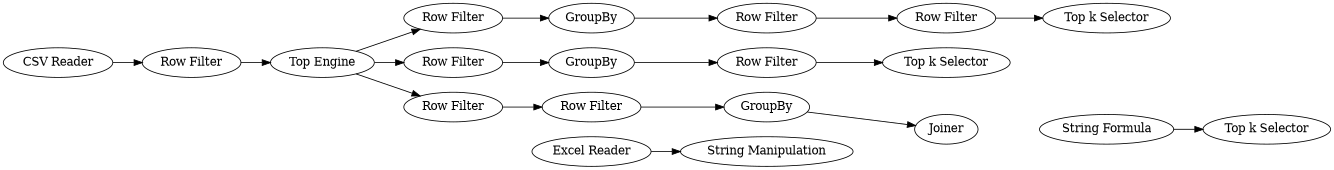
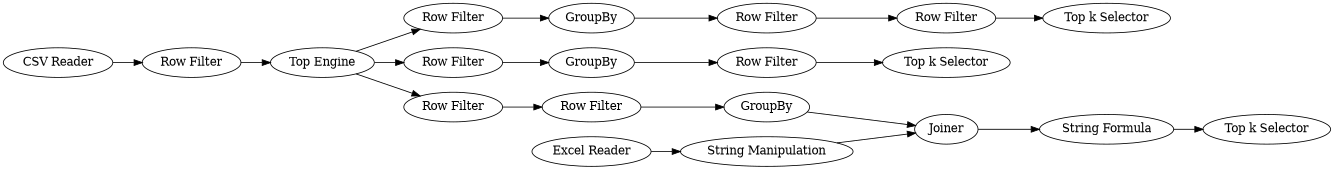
  digraph {
    rankdir=LR
    n1 [label="CSV Reader"]
    n2 [label="Row Filter"]
    n3 [label="Top Engine"]
    n4 [label="Row Filter"]
    n5 [label="Row Filter"]
    n6 [label="Row Filter"]
    n7 [label=GroupBy]
    n8 [label=GroupBy]
    n9 [label="Row Filter"]
    n10 [label="Row Filter"]
    n11 [label="Row Filter"]
    n12 [label="Top k Selector"]
    n13 [label="Row Filter"]
    n14 [label="Top k Selector"]
    n15 [label="Excel Reader"]
    n16 [label="String Manipulation"]
    n17 [label=Joiner]
    n18 [label="String Formula"]
    n19 [label=GroupBy]
    n20 [label="Top k Selector"]
    n1 -> n2
    n2 -> n3
    n3 -> n4
    n3 -> n5
    n3 -> n6
    n4 -> n7
    n5 -> n8
    n6 -> n9
    n7 -> n10
    n8 -> n13
    n9 -> n19
    n10 -> n11
    n11 -> n12
    n13 -> n14
    n15 -> n16
+   n16 -> n17
+   n17 -> n18
    n18 -> n20
    n19 -> n17
  }
